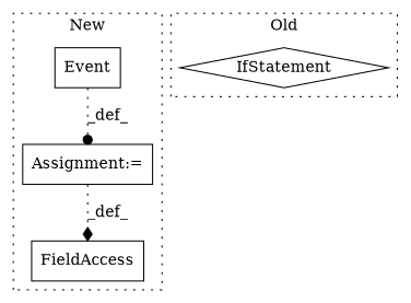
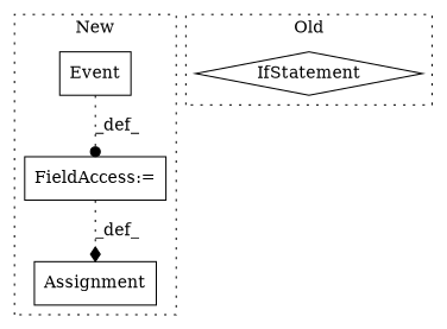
  digraph {
    node [shape=box]
    edge [style=dotted]
    n1 [a=32 l=7 label=Event s=1875]
-   n2 [a=7 l=1 label="Assignment:=" s=1864]
-   n3 [a=22 l=17 label=FieldAccess s=1847]
+   n2 [a=7 l=1 label="FieldAccess:=" s=1864]
+   n3 [a=22 l=17 label=Assignment s=1847]
    n4 [a=25 l="4,2" label=IfStatement s="1131,1146" shape=diamond]
    subgraph cluster_1 {
      label=New
      style=dotted
      n1
      n2
      n3
    }
    subgraph cluster_2 {
      label=Old
      style=dotted
      n4
    }
    n1 -> n2 [arrowhead=dot label=_def_]
    n2 -> n3 [arrowhead=diamond label=_def_]
  }
